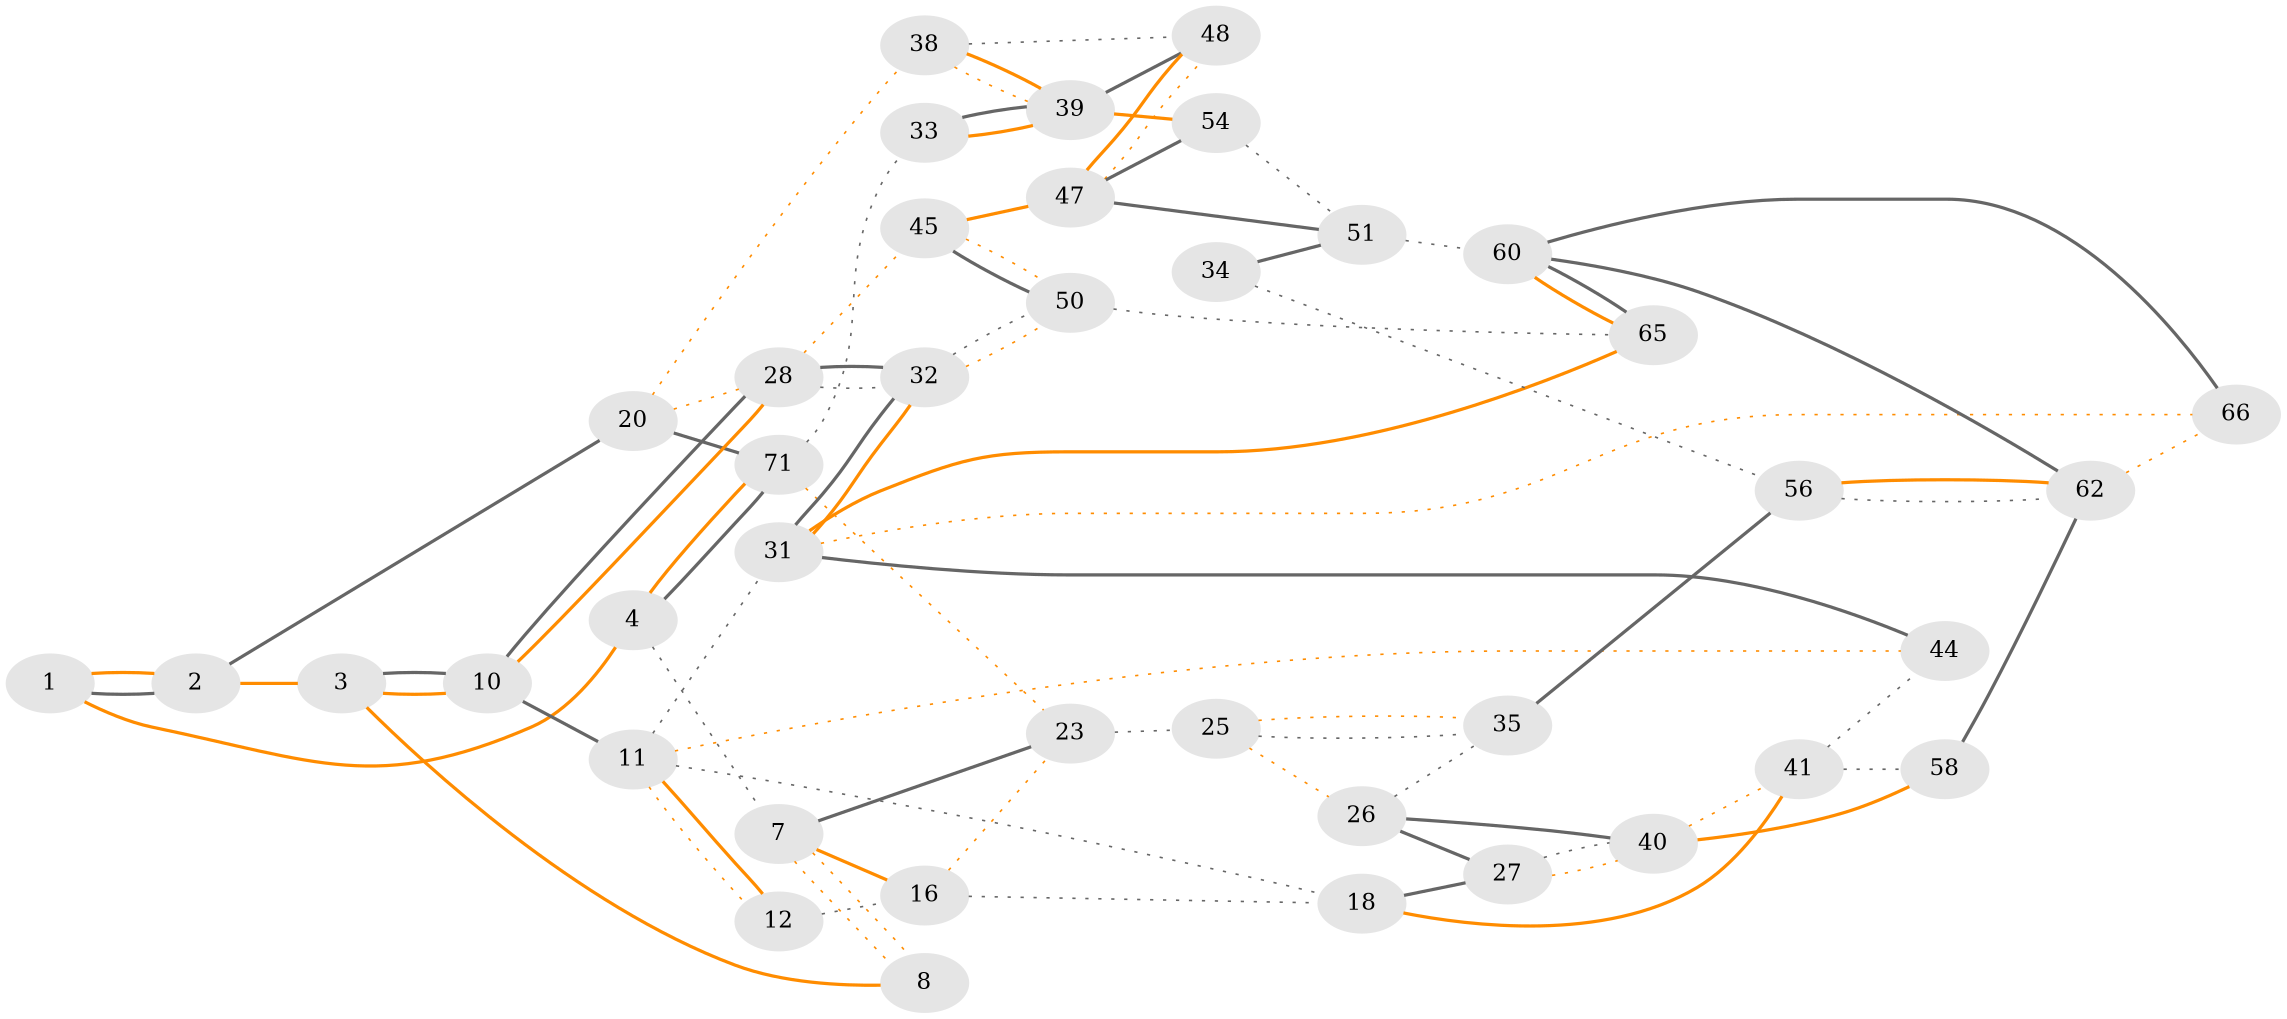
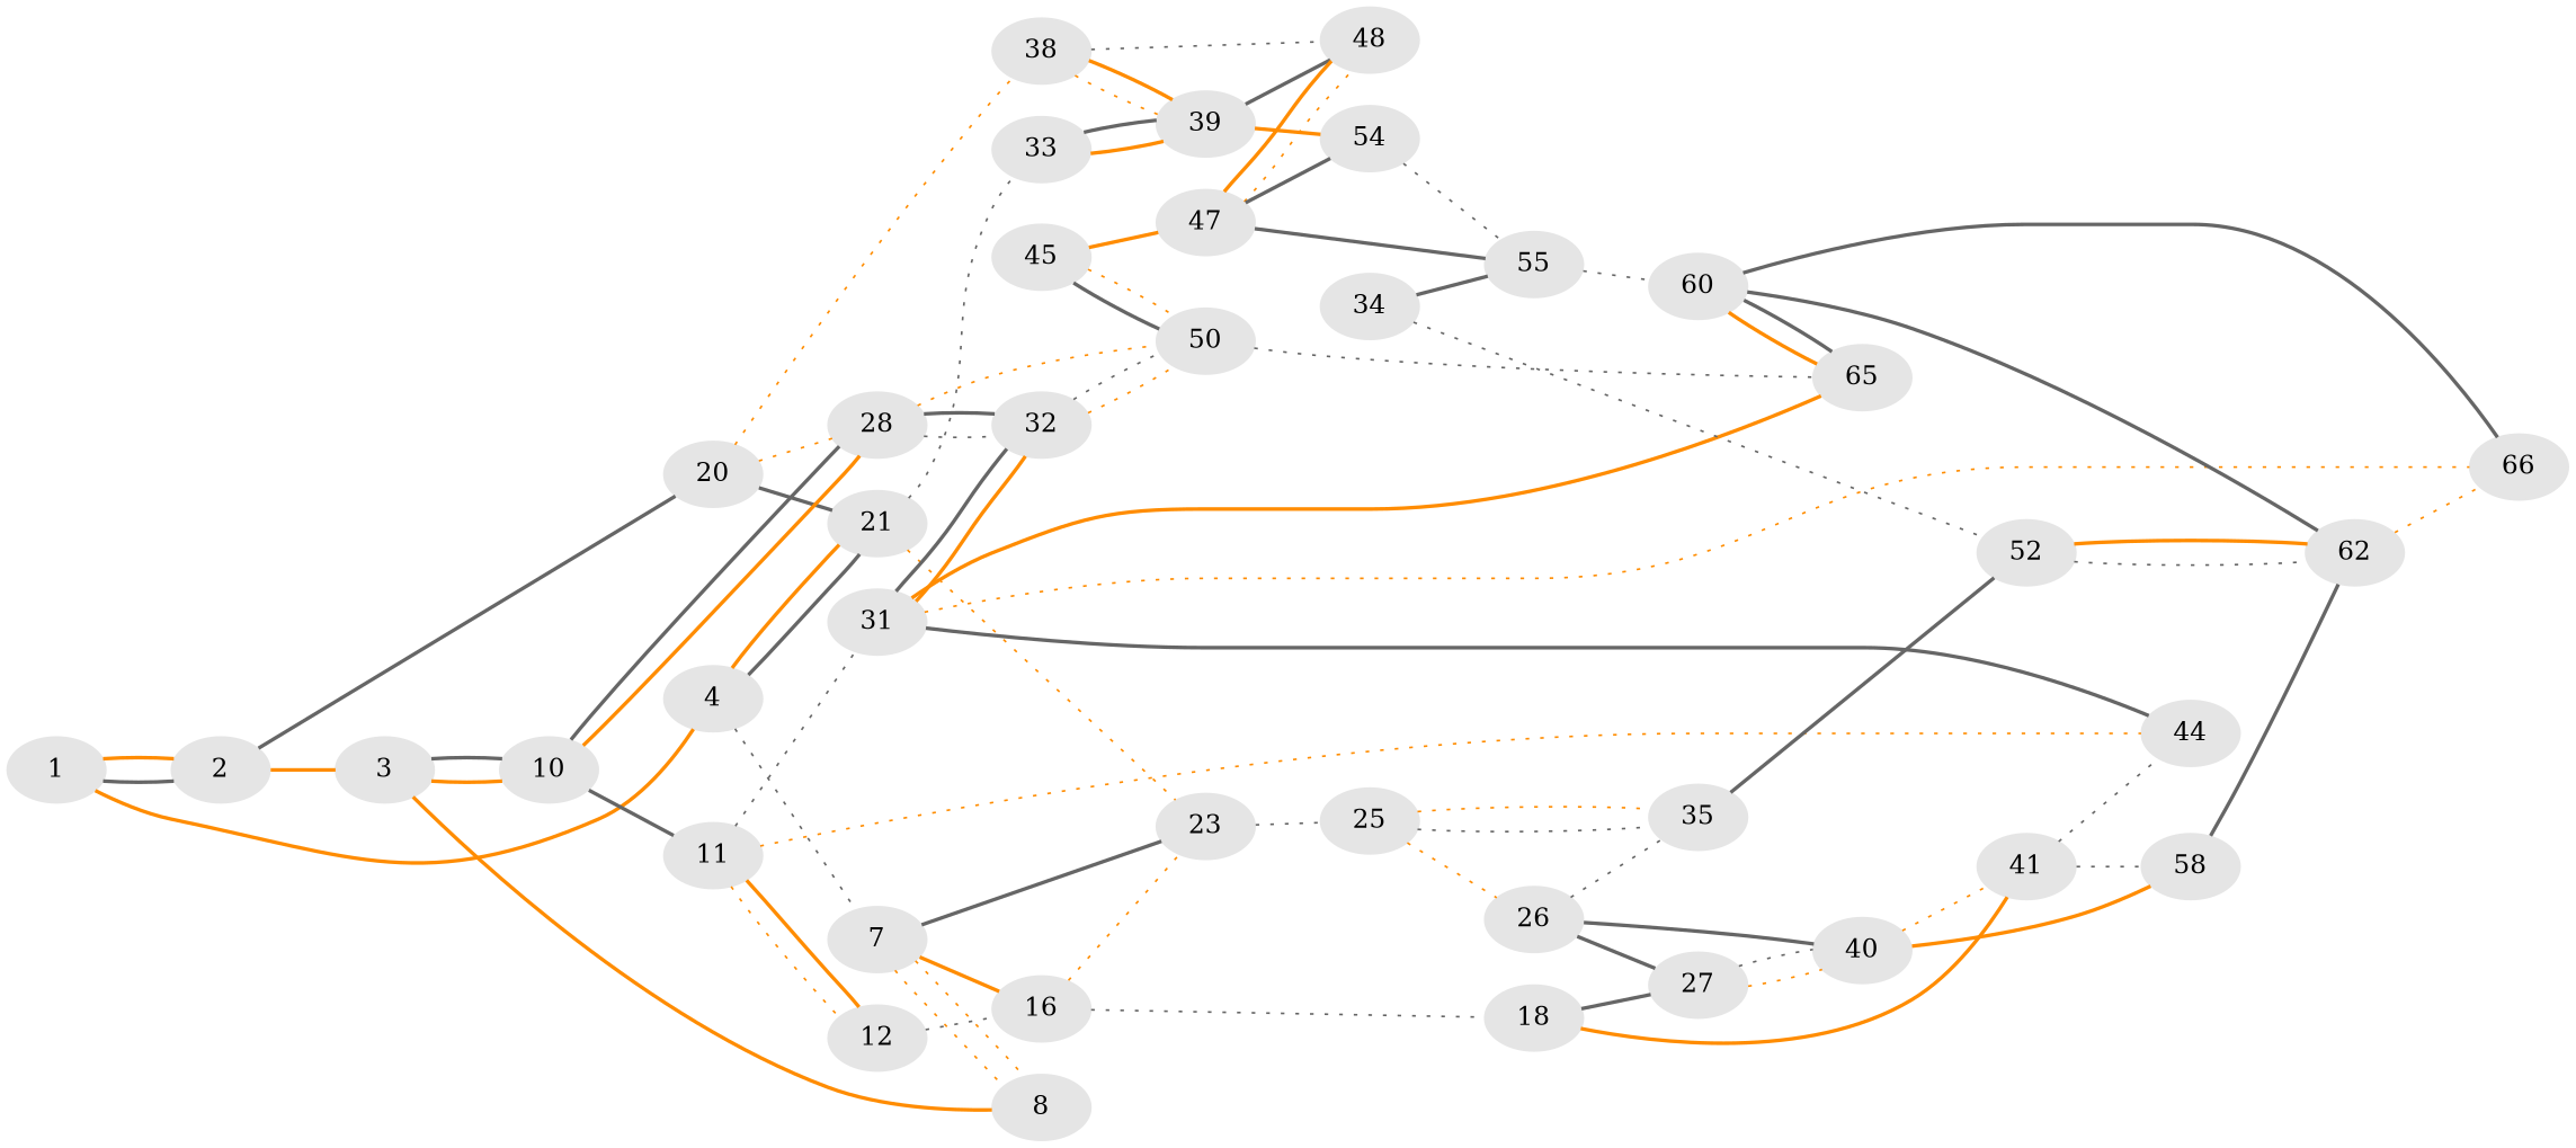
  graph {
    rankdir=LR
    node [color=gray90 style=filled]
    edge [color=gray40 style=bold]
    1 [super="+5"]
    2 [super="+9"]
    n3 [label=4]
    3 [super="+4"]
    20 [super="+30"]
    7 [super="+13"]
-   21 [super="+22" label=71]
+   21 [super="+22"]
    8
    10
    28 [super="+29"]
    38 [super="+49"]
    11 [super="+16"]
    n13 [label=16 super="+17"]
    23 [super="+24"]
    33
    18 [super="+19"]
    25
    12 [super="+15"]
    31 [super="+67"]
    44
    32
    45 [super="+46"]
    27
    41 [super="+43"]
    65
    66 [super="+68"]
    40 [super="+42"]
    58
    39 [super="+53"]
    48 [super="+56"]
    26 [super="+37"]
    35 [super="+36"]
-   52 [label=56]
+   52
    50 [super="+64"]
    47 [super="+57"]
    34 [super="+51"]
-   55 [super="+59" label=51]
+   55 [super="+59"]
    54
    62 [super="+63"]
    60 [super="+61"]
    1 -- 2 [weight=2]
    1 -- 2 [color=darkorange]
    1 -- n3 [color=darkorange]
    2 -- 3 [color=darkorange]
    2 -- 20
    n3 -- 7 [style=dotted]
    n3 -- 21
    n3 -- 21 [color=darkorange]
    3 -- 8 [color=darkorange]
    3 -- 10 [color=darkorange]
    3 -- 10
    20 -- 21
    20 -- 28 [color=darkorange style=dotted]
    20 -- 38 [color=darkorange style=dotted]
    7 -- 8 [color=darkorange style=dotted]
    7 -- 8 [color=darkorange style=dotted]
    7 -- n13 [color=darkorange]
    7 -- 23
    21 -- 23 [color=darkorange style=dotted]
    21 -- 33 [style=dotted]
    10 -- 28 [color=darkorange]
    10 -- 28
    10 -- 11
    28 -- 32 [style=dotted]
    28 -- 32
-   28 -- 45 [color=darkorange style=dotted]
+   28 -- 50 [color=darkorange style=dotted]
    38 -- 39 [color=darkorange style=dotted]
    38 -- 39 [color=darkorange]
    38 -- 48 [style=dotted weight=2]
-   11 -- 18 [style=dotted]
    11 -- 12 [color=darkorange style=dotted weight=2]
    11 -- 12 [color=darkorange]
    11 -- 31 [style=dotted]
    11 -- 44 [color=darkorange style=dotted]
    n13 -- 23 [color=darkorange style=dotted]
    n13 -- 18 [style=dotted]
    23 -- 25 [style=dotted]
    33 -- 39 [color=darkorange]
    33 -- 39
    18 -- 27
    18 -- 41 [color=darkorange]
    25 -- 26 [color=darkorange style=dotted]
    25 -- 35 [style=dotted]
    25 -- 35 [color=darkorange style=dotted]
    12 -- n13 [style=dotted]
    31 -- 44
    31 -- 32 [color=darkorange]
    31 -- 32
    31 -- 65 [color=darkorange]
    31 -- 66 [color=darkorange style=dotted]
    32 -- 50 [color=darkorange style=dotted]
    32 -- 50 [style=dotted]
    45 -- 50 [weight=2]
    45 -- 50 [color=darkorange style=dotted]
    45 -- 47 [color=darkorange]
    27 -- 40 [color=darkorange style=dotted]
    27 -- 40 [style=dotted]
    41 -- 44 [style=dotted]
    41 -- 58 [style=dotted]
    40 -- 41 [color=darkorange style=dotted]
    40 -- 58 [color=darkorange]
    58 -- 62
    39 -- 48
    39 -- 54 [color=darkorange]
    26 -- 27
    26 -- 40
    26 -- 35 [style=dotted]
    35 -- 52
    52 -- 62 [style=dotted]
    52 -- 62 [color=darkorange]
    50 -- 65 [style=dotted]
    47 -- 48 [color=darkorange style=dotted]
    47 -- 48 [color=darkorange]
    47 -- 55
    47 -- 54
    34 -- 52 [style=dotted]
    34 -- 55
    55 -- 60 [style=dotted]
    54 -- 55 [style=dotted]
    62 -- 66 [color=darkorange style=dotted]
    60 -- 65 [color=darkorange]
    60 -- 65
    60 -- 66
    60 -- 62
  }
